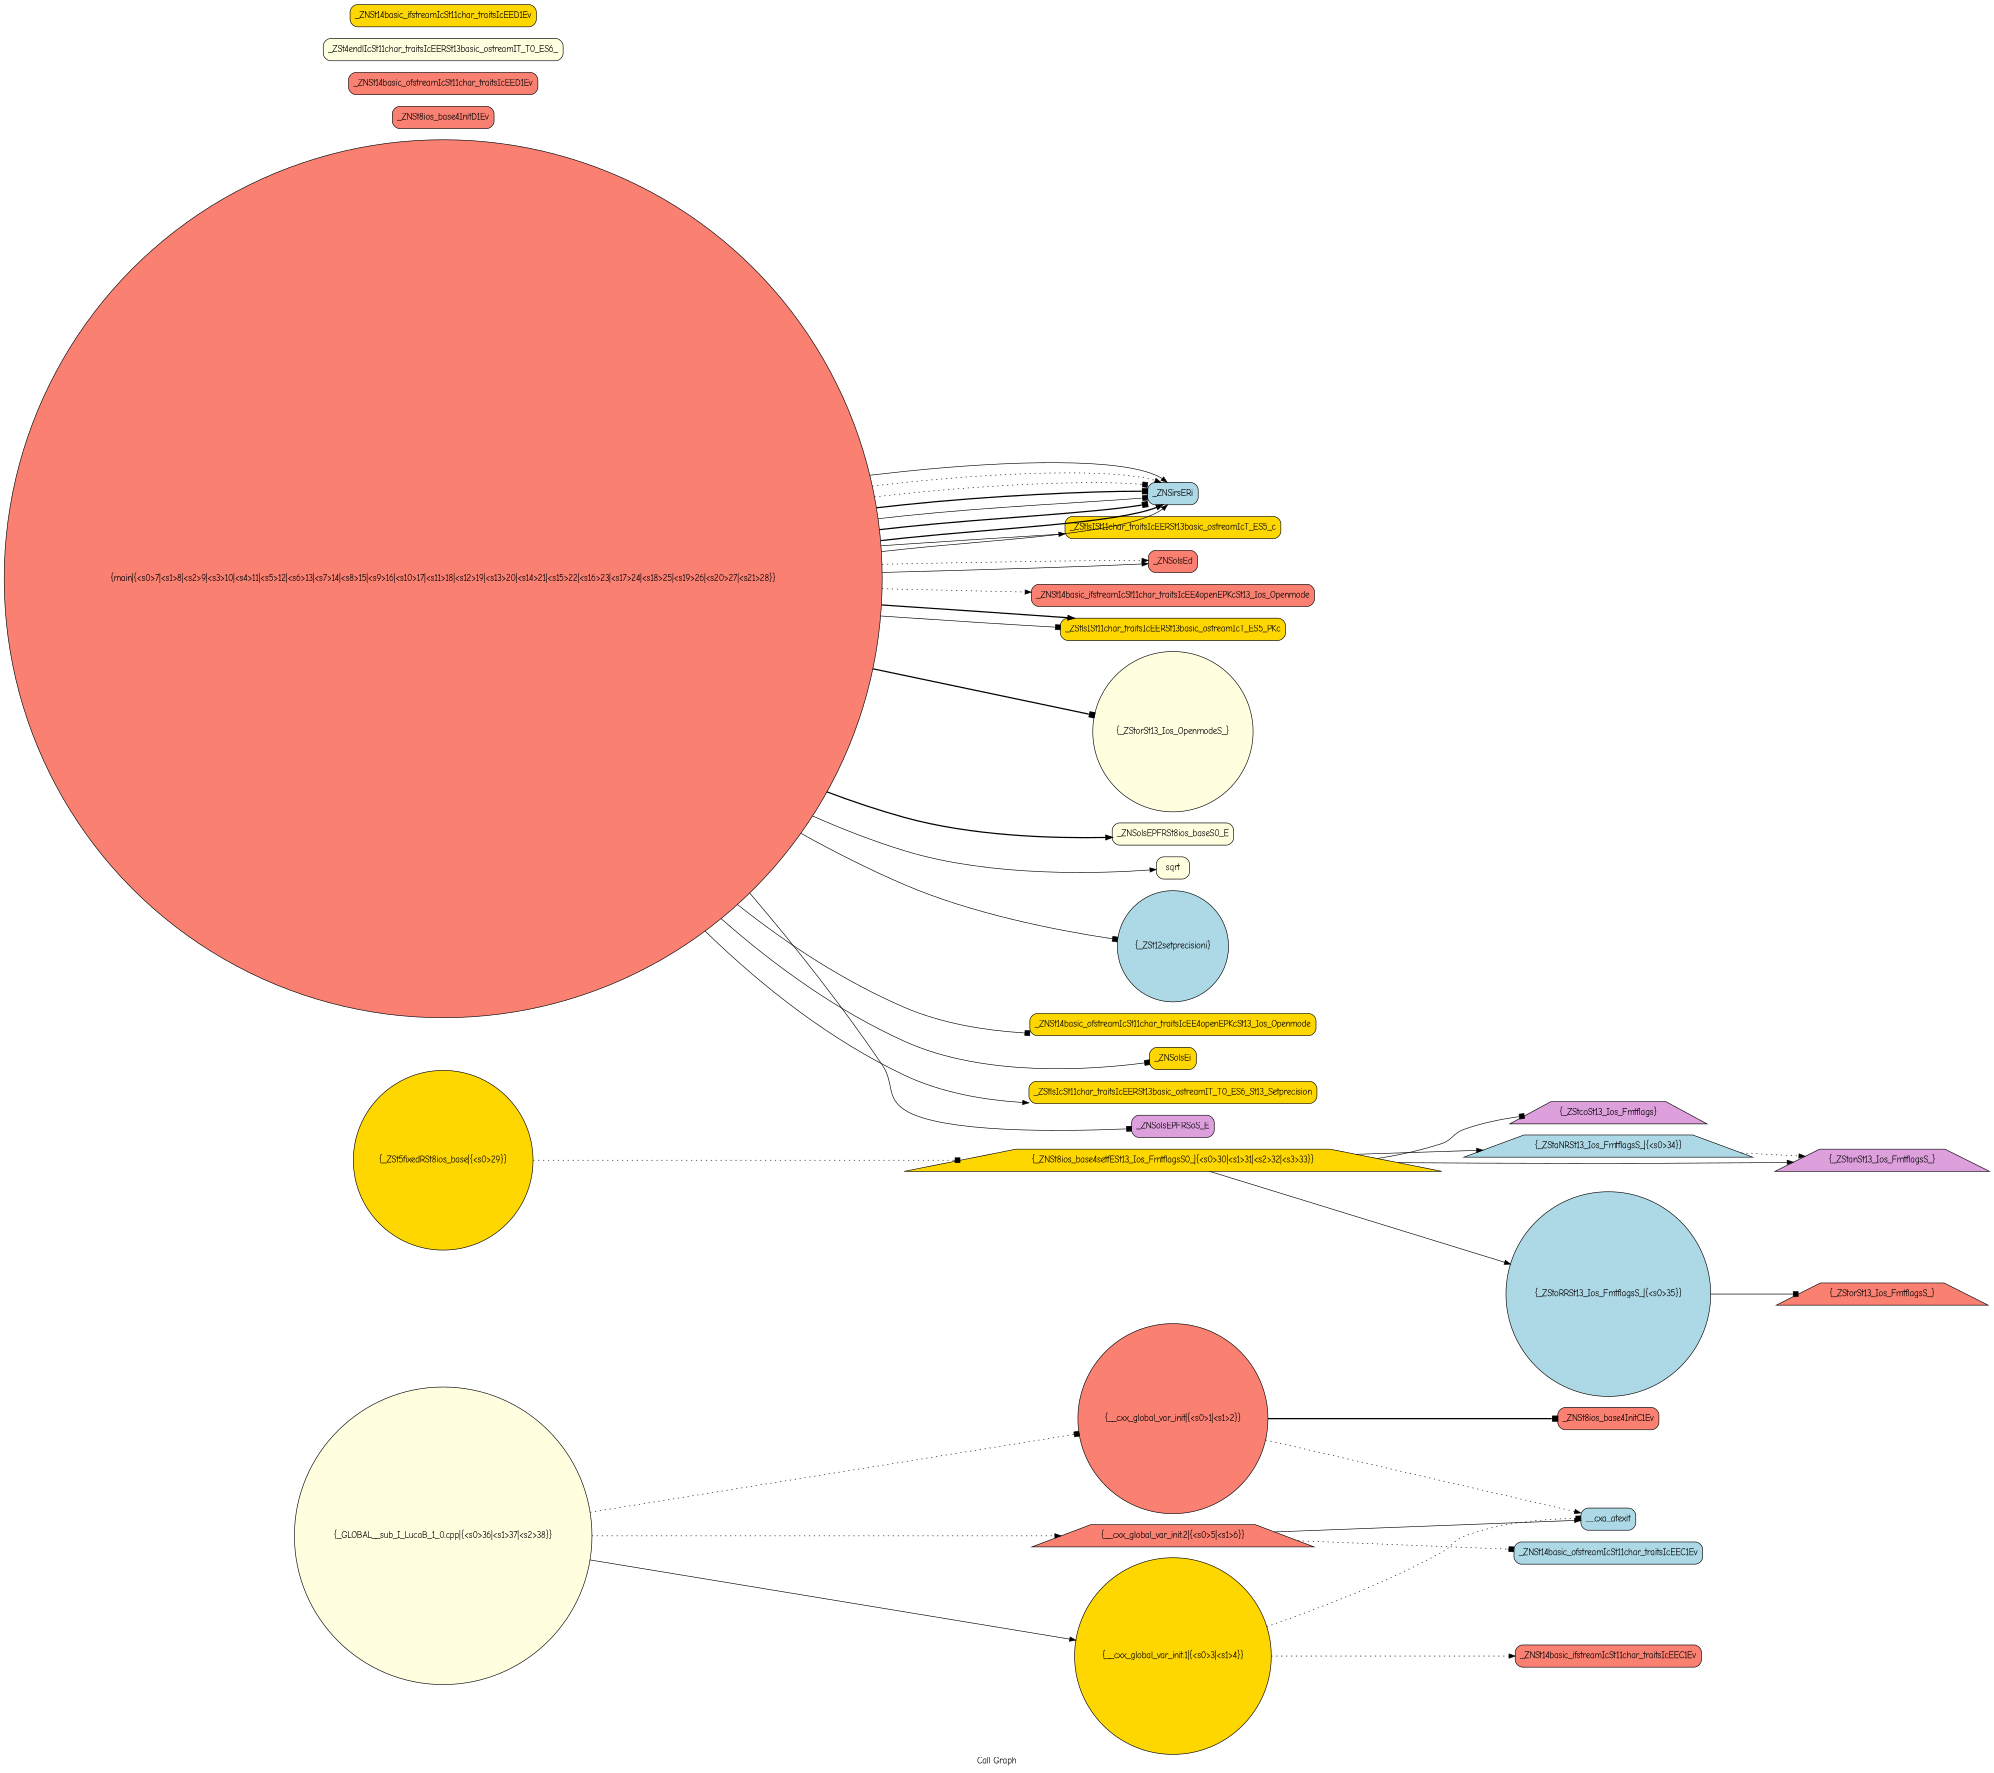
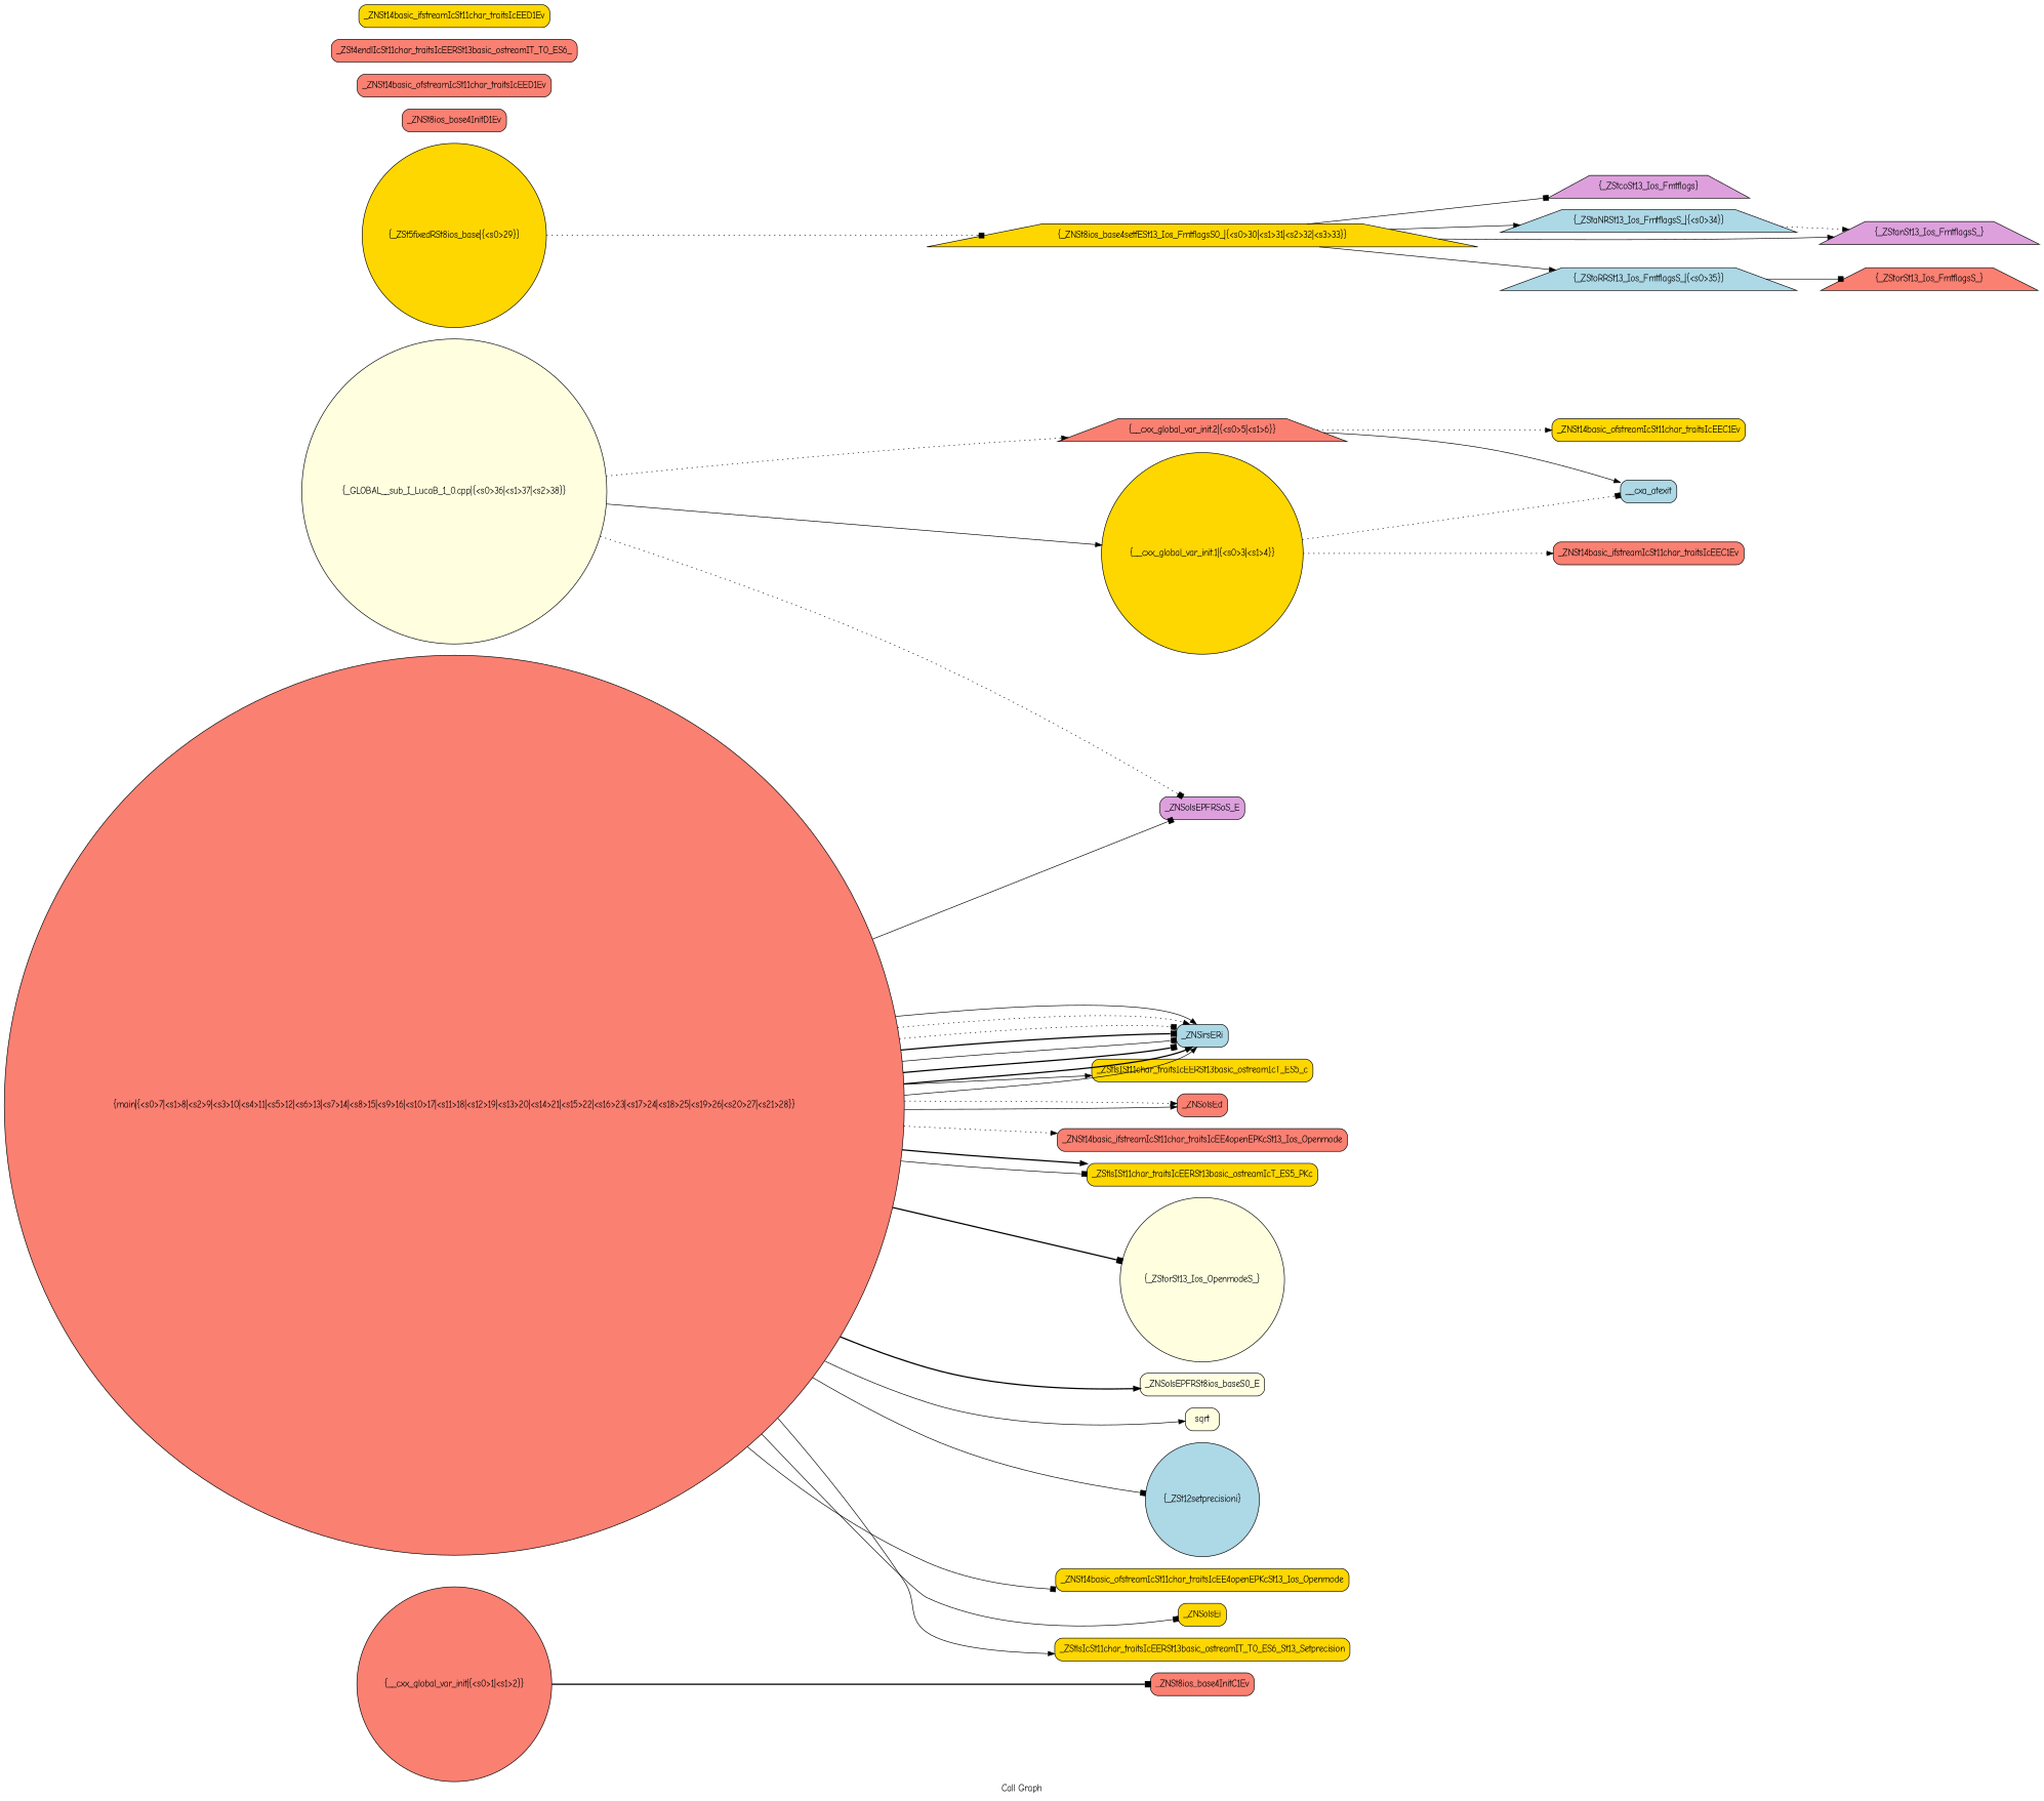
  digraph {
    fontname="Comic Neue"
    label="Call Graph"
    rankdir=LR
    node [fillcolor=salmon fontname="Comic Neue" shape=Mrecord style=filled]
    edge [arrowhead=normal color=black fontname="Comic Neue" style=solid tailport=s0]
    n1 [label="{__cxx_global_var_init|{<s0>1|<s1>2}}" shape=circle]
    n2 [label="{_ZNSt8ios_base4InitC1Ev}"]
    n3 [fillcolor=lightblue label="{__cxa_atexit}"]
    n4 [fillcolor=gold label="{_ZNSt8ios_base4setfESt13_Ios_FmtflagsS0_|{<s0>30|<s1>31|<s2>32|<s3>33}}" shape=trapezium]
    n5 [fillcolor=plum label="{_ZStcoSt13_Ios_Fmtflags}" shape=trapezium]
    n6 [fillcolor=lightblue label="{_ZStaNRSt13_Ios_FmtflagsS_|{<s0>34}}" shape=trapezium]
    n7 [fillcolor=plum label="{_ZStanSt13_Ios_FmtflagsS_}" shape=trapezium]
-   n8 [fillcolor=lightblue label="{_ZStoRRSt13_Ios_FmtflagsS_|{<s0>35}}" shape=circle]
+   n8 [fillcolor=lightblue label="{_ZStoRRSt13_Ios_FmtflagsS_|{<s0>35}}" shape=trapezium]
    n9 [label="{_ZStorSt13_Ios_FmtflagsS_}" shape=trapezium]
    n10 [label="{__cxx_global_var_init.2|{<s0>5|<s1>6}}" shape=trapezium]
-   n11 [fillcolor=lightblue label="{_ZNSt14basic_ofstreamIcSt11char_traitsIcEEC1Ev}"]
+   n11 [fillcolor=gold label="{_ZNSt14basic_ofstreamIcSt11char_traitsIcEEC1Ev}"]
    n12 [fillcolor=lightblue label="{_ZNSirsERi}"]
    n13 [fillcolor=gold label="{_ZSt5fixedRSt8ios_base|{<s0>29}}" shape=circle]
    n14 [label="{_ZNSt8ios_base4InitD1Ev}"]
    n15 [label="{_ZNSt14basic_ofstreamIcSt11char_traitsIcEED1Ev}"]
    n16 [fillcolor=gold label="{_ZStlsISt11char_traitsIcEERSt13basic_ostreamIcT_ES5_c}"]
    n17 [label="{_ZNSolsEd}"]
    n18 [fillcolor=gold label="{__cxx_global_var_init.1|{<s0>3|<s1>4}}" shape=circle]
    n19 [label="{_ZNSt14basic_ifstreamIcSt11char_traitsIcEEC1Ev}"]
    n20 [label="{_ZNSt14basic_ifstreamIcSt11char_traitsIcEE4openEPKcSt13_Ios_Openmode}"]
    n21 [fillcolor=gold label="{_ZStlsISt11char_traitsIcEERSt13basic_ostreamIcT_ES5_PKc}"]
-   n22 [fillcolor=lightyellow label="{_ZSt4endlIcSt11char_traitsIcEERSt13basic_ostreamIT_T0_ES6_}"]
+   n22 [label="{_ZSt4endlIcSt11char_traitsIcEERSt13basic_ostreamIT_T0_ES6_}"]
    n23 [fillcolor=gold label="{_ZNSt14basic_ifstreamIcSt11char_traitsIcEED1Ev}"]
    n24 [fillcolor=lightyellow label="{_GLOBAL__sub_I_LucaB_1_0.cpp|{<s0>36|<s1>37|<s2>38}}" shape=circle]
    n25 [fillcolor=lightyellow label="{_ZStorSt13_Ios_OpenmodeS_}" shape=circle]
    n26 [fillcolor=lightyellow label="{_ZNSolsEPFRSt8ios_baseS0_E}"]
    n27 [fillcolor=lightyellow label="{sqrt}"]
    n28 [fillcolor=lightblue label="{_ZSt12setprecisioni}" shape=circle]
    n29 [label="{main|{<s0>7|<s1>8|<s2>9|<s3>10|<s4>11|<s5>12|<s6>13|<s7>14|<s8>15|<s9>16|<s10>17|<s11>18|<s12>19|<s13>20|<s14>21|<s15>22|<s16>23|<s17>24|<s18>25|<s19>26|<s20>27|<s21>28}}" shape=circle]
    n30 [fillcolor=gold label="{_ZNSt14basic_ofstreamIcSt11char_traitsIcEE4openEPKcSt13_Ios_Openmode}"]
    n31 [fillcolor=gold label="{_ZNSolsEi}"]
    n32 [fillcolor=gold label="{_ZStlsIcSt11char_traitsIcEERSt13basic_ostreamIT_T0_ES6_St13_Setprecision}"]
    n33 [fillcolor=plum label="{_ZNSolsEPFRSoS_E}"]
    n1 -> n2 [arrowhead=box style=bold]
-   n1 -> n3 [style=dotted tailport=s1]
    n4 -> n5 [arrowhead=box]
    n4 -> n6 [tailport=s1]
    n4 -> n7 [tailport=s2]
    n4 -> n8 [tailport=s3]
    n6 -> n7 [style=dotted]
    n8 -> n9 [arrowhead=box]
    n10 -> n3 [tailport=s1]
-   n10 -> n11 [arrowhead=box style=dotted]
+   n10 -> n11 [style=dotted]
    n13 -> n4 [arrowhead=box style=dotted]
    n18 -> n3 [arrowhead=box style=dotted tailport=s1]
    n18 -> n19 [style=dotted]
-   n24 -> n1 [arrowhead=box style=dotted]
+   n24 -> n33 [arrowhead=box style=dotted]
    n24 -> n10 [style=dotted tailport=s2]
    n24 -> n18 [tailport=s1]
    n29 -> n12 [tailport=s3]
    n29 -> n12 [style=bold tailport=s4]
    n29 -> n12 [arrowhead=box style=bold tailport=s5]
    n29 -> n12 [arrowhead=box tailport=s6]
    n29 -> n12 [arrowhead=box style=bold tailport=s7]
    n29 -> n12 [arrowhead=box style=dotted tailport=s8]
    n29 -> n12 [style=dotted tailport=s9]
    n29 -> n12 [tailport=s10]
    n29 -> n16 [tailport=s19]
    n29 -> n17 [tailport=s18]
    n29 -> n17 [style=dotted tailport=s20]
    n29 -> n20 [style=dotted]
    n29 -> n21 [arrowhead=box tailport=s12]
    n29 -> n21 [style=bold tailport=s14]
    n29 -> n25 [arrowhead=box style=bold tailport=s1]
    n29 -> n26 [style=bold tailport=s15]
    n29 -> n27 [tailport=s11]
    n29 -> n28 [arrowhead=box tailport=s16]
    n29 -> n30 [arrowhead=box tailport=s2]
    n29 -> n31 [arrowhead=box tailport=s13]
    n29 -> n32 [tailport=s17]
    n29 -> n33 [arrowhead=box tailport=s21]
  }
